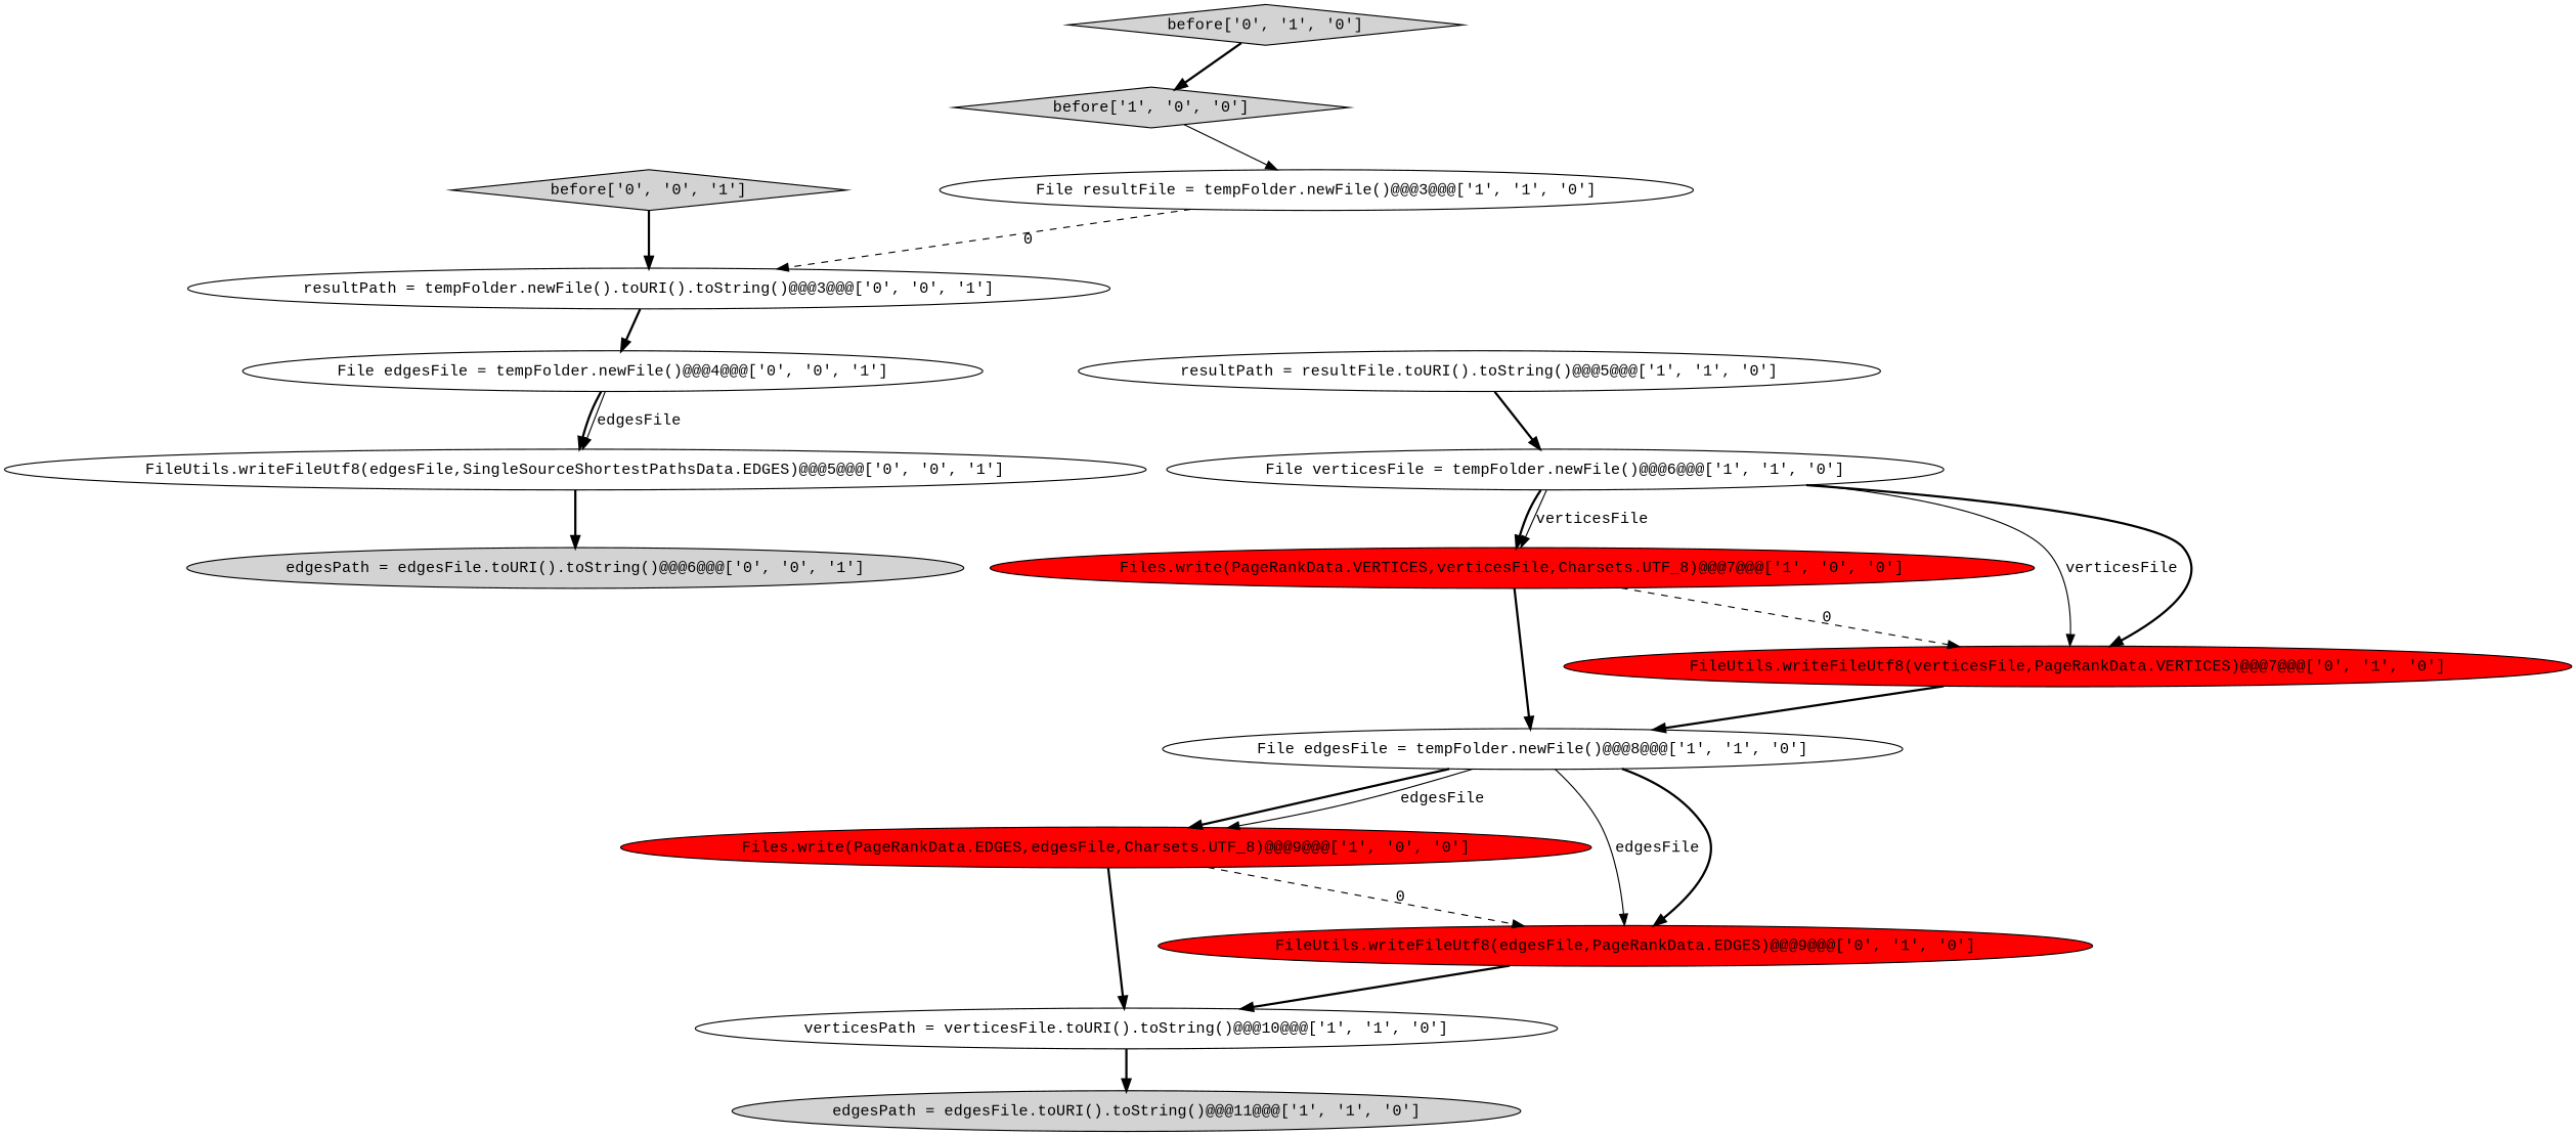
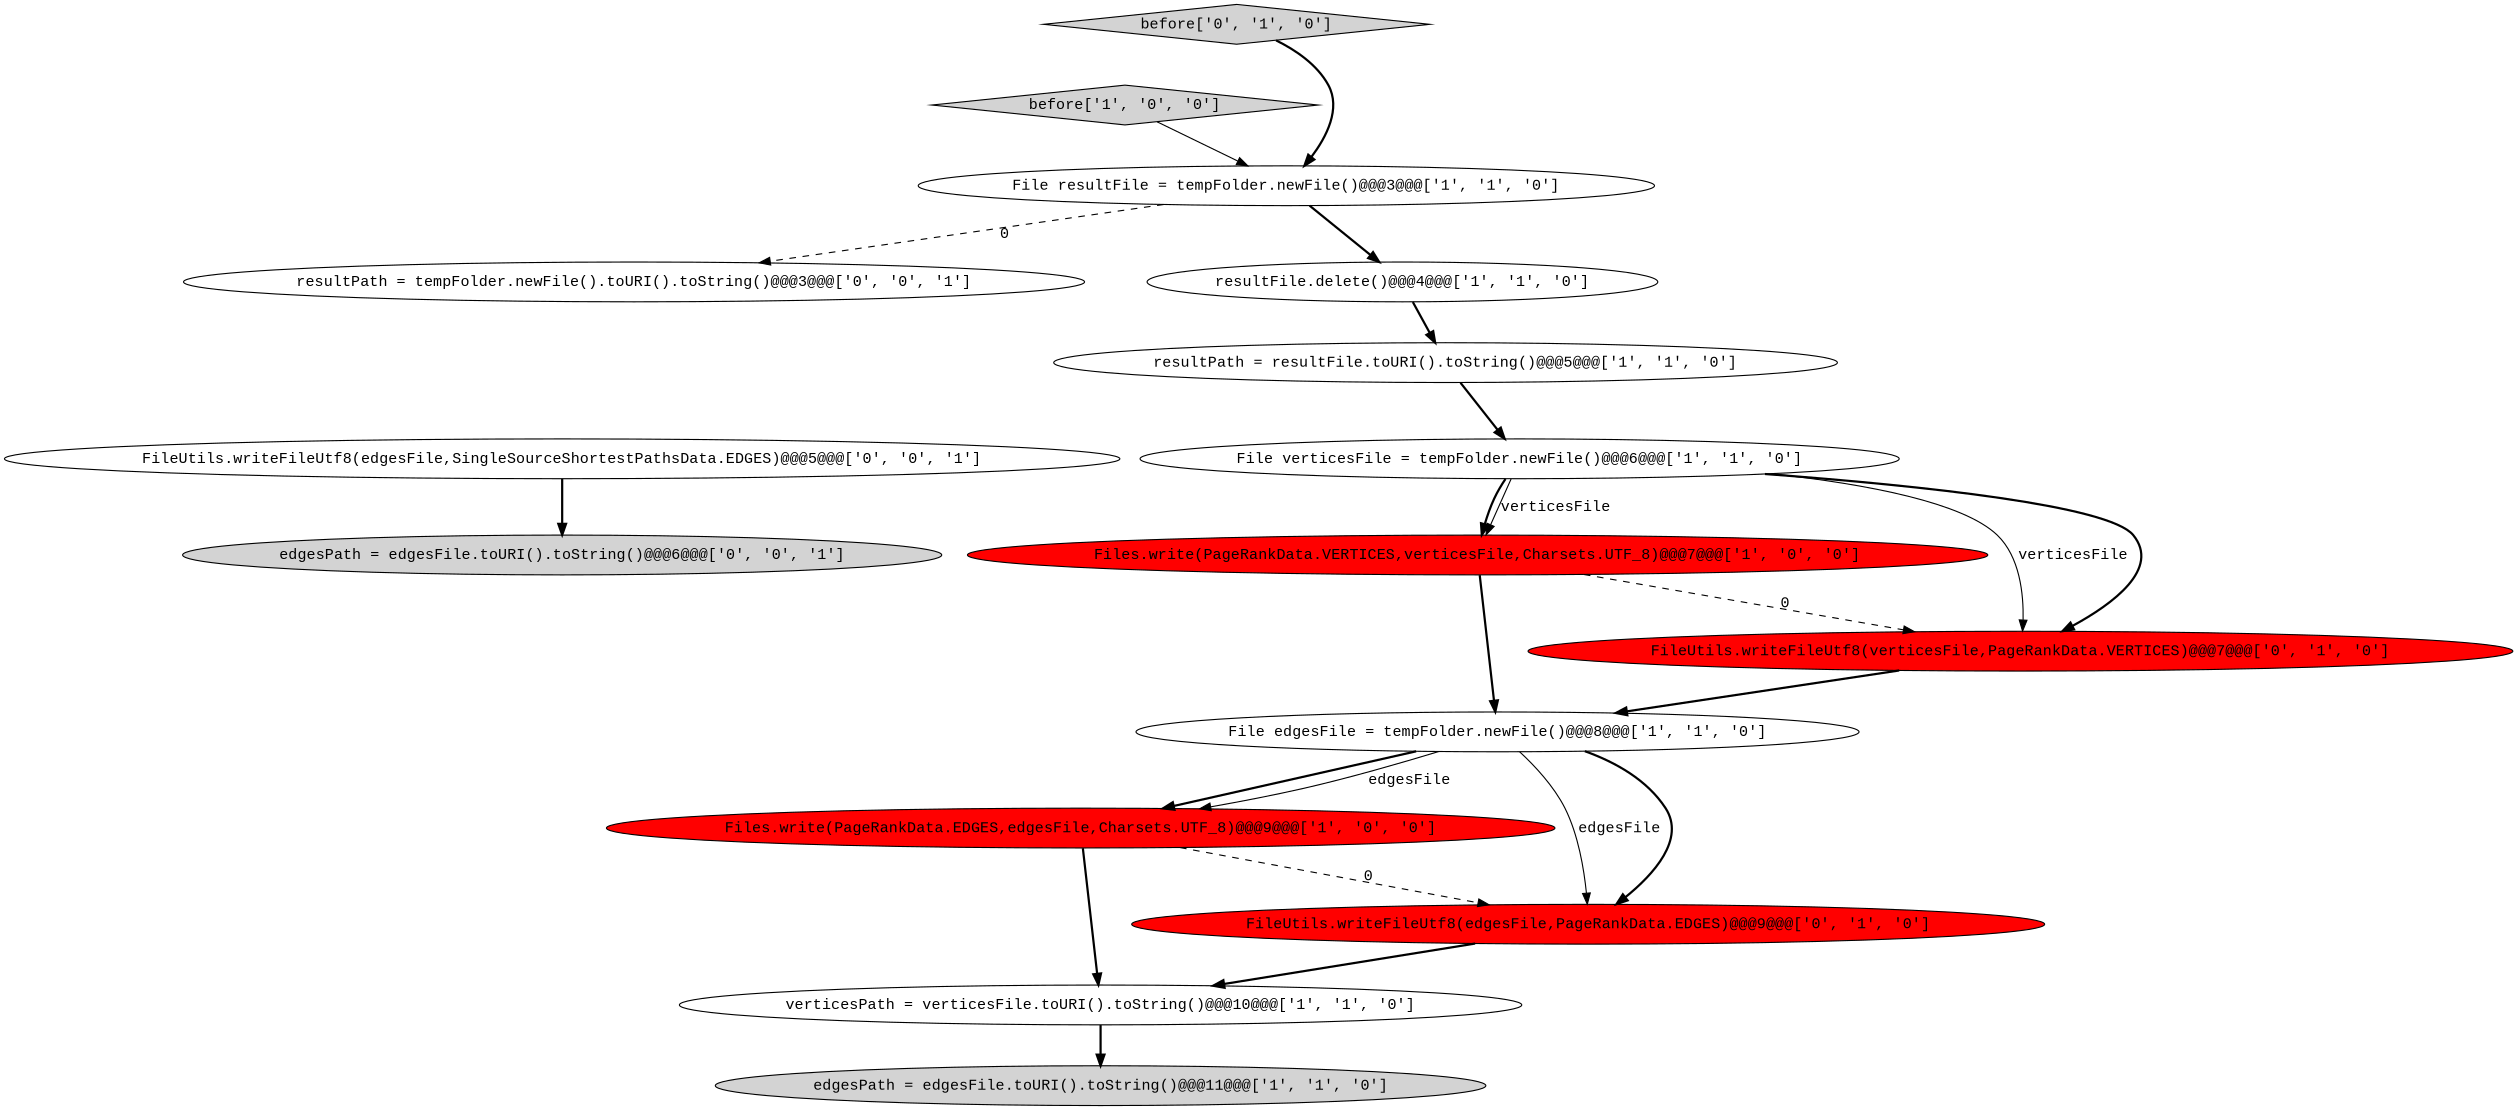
  digraph {
    fontname="Liberation Mono"
    node [fillcolor=white fontname="Liberation Mono" shape=ellipse style=filled]
    edge [fontname="Liberation Mono" style=bold]
    n1 [fillcolor=lightgray label="edgesPath = edgesFile.toURI().toString()@@@6@@@['0', '0', '1']"]
-   n2 [fillcolor=lightgray label="before['0', '0', '1']" shape=diamond]
    n3 [label="resultPath = tempFolder.newFile().toURI().toString()@@@3@@@['0', '0', '1']"]
-   n4 [label="File edgesFile = tempFolder.newFile()@@@4@@@['0', '0', '1']"]
    n5 [label="File edgesFile = tempFolder.newFile()@@@8@@@['1', '1', '0']"]
    n6 [fillcolor=red label="Files.write(PageRankData.EDGES,edgesFile,Charsets.UTF_8)@@@9@@@['1', '0', '0']"]
    n7 [fillcolor=red label="FileUtils.writeFileUtf8(edgesFile,PageRankData.EDGES)@@@9@@@['0', '1', '0']"]
    n8 [label="verticesPath = verticesFile.toURI().toString()@@@10@@@['1', '1', '0']"]
+   n9 [label="resultFile.delete()@@@4@@@['1', '1', '0']"]
    n10 [label="resultPath = resultFile.toURI().toString()@@@5@@@['1', '1', '0']"]
    n11 [label="File verticesFile = tempFolder.newFile()@@@6@@@['1', '1', '0']"]
    n12 [fillcolor=red label="Files.write(PageRankData.VERTICES,verticesFile,Charsets.UTF_8)@@@7@@@['1', '0', '0']"]
    n13 [fillcolor=red label="FileUtils.writeFileUtf8(verticesFile,PageRankData.VERTICES)@@@7@@@['0', '1', '0']"]
    n14 [label="File resultFile = tempFolder.newFile()@@@3@@@['1', '1', '0']"]
    n15 [label="FileUtils.writeFileUtf8(edgesFile,SingleSourceShortestPathsData.EDGES)@@@5@@@['0', '0', '1']"]
    n16 [fillcolor=lightgray label="before['1', '0', '0']" shape=diamond]
    n17 [fillcolor=lightgray label="before['0', '1', '0']" shape=diamond]
    n18 [fillcolor=lightgray label="edgesPath = edgesFile.toURI().toString()@@@11@@@['1', '1', '0']"]
-   n2 -> n3
-   n3 -> n4
-   n4 -> n15
-   n4 -> n15 [label=edgesFile style=solid]
    n5 -> n6
    n5 -> n6 [label=edgesFile style=solid]
    n5 -> n7 [label=edgesFile style=solid]
    n5 -> n7
    n6 -> n7 [label=0 style=dashed]
    n6 -> n8
    n7 -> n8
    n8 -> n18
+   n9 -> n10
    n10 -> n11
    n11 -> n12
    n11 -> n12 [label=verticesFile style=solid]
    n11 -> n13 [label=verticesFile style=solid]
    n11 -> n13
    n12 -> n5
    n12 -> n13 [label=0 style=dashed]
    n13 -> n5
    n14 -> n3 [label=0 style=dashed]
+   n14 -> n9
    n15 -> n1
    n16 -> n14 [style=solid]
-   n17 -> n16
+   n17 -> n14
  }
